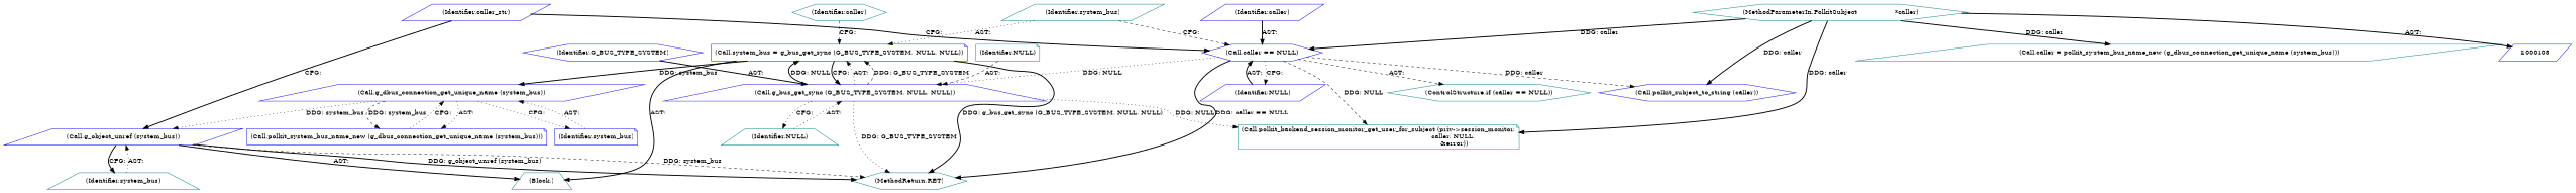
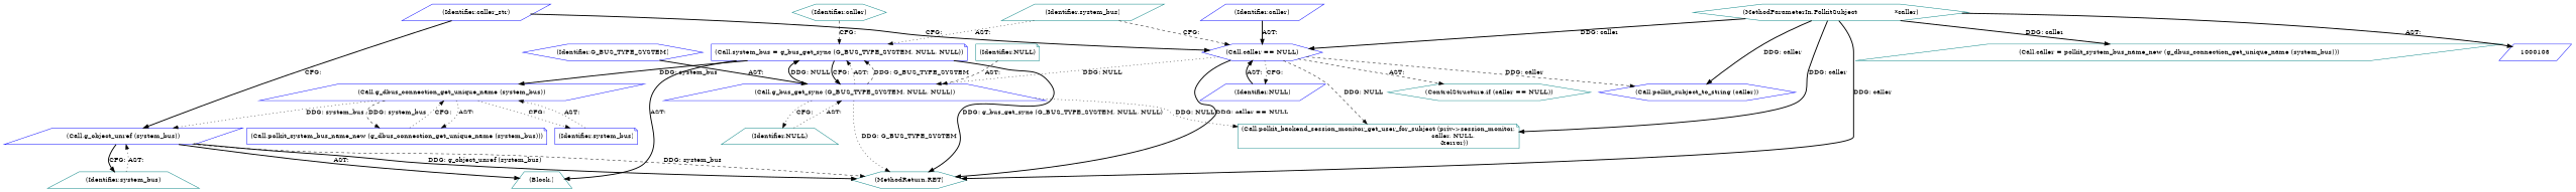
  digraph {
    node [color=blue shape=parallelogram]
    edge [style=bold]
    n1 [label="(Call,g_object_unref (system_bus))"]
    n2 [color=teal label="(Identifier,system_bus)" shape=trapezium]
    n3 [color=teal label="(MethodReturn,RET)" shape=hexagon]
    n4 [color=teal label="(Block,)" shape=trapezium]
    n5 [label="(Call,g_dbus_connection_get_unique_name (system_bus))"]
    n6 [label="(Call,polkit_system_bus_name_new (g_dbus_connection_get_unique_name (system_bus)))" shape=note]
    n7 [label="(Identifier,system_bus)" shape=note]
    n8 [label="(Call,system_bus = g_bus_get_sync (G_BUS_TYPE_SYSTEM, NULL, NULL))" shape=note]
    n9 [label="(Call,g_bus_get_sync (G_BUS_TYPE_SYSTEM, NULL, NULL))" shape=trapezium]
    n10 [color=teal label="(Identifier,NULL)" shape=trapezium]
    n11 [color=teal label="(Call,polkit_backend_session_monitor_get_user_for_subject (priv->session_monitor,\n                                                                        caller, NULL,\n                                                                         &error))" shape=note]
    n12 [label="(Call,caller == NULL)" shape=hexagon]
    n13 [color=teal label="(ControlStructure,if (caller == NULL))" shape=hexagon]
    n14 [label="(Call,polkit_subject_to_string (caller))" shape=hexagon]
    n15 [label="(Identifier,NULL)"]
    n16 [color=teal label="(MethodParameterIn,PolkitSubject                  *caller)" shape=hexagon]
    n17 [color=teal label="(Call,caller = polkit_system_bus_name_new (g_dbus_connection_get_unique_name (system_bus)))"]
    1000103
    n19 [color=teal label="(Identifier,system_bus)"]
    n20 [label="(Identifier,caller)"]
    n21 [color=teal label="(Identifier,NULL)" shape=note]
    n22 [color=teal label="(Identifier,caller)" shape=hexagon]
    n23 [label="(Identifier,G_BUS_TYPE_SYSTEM)" shape=hexagon]
    n24 [label="(Identifier,caller_str)"]
    n1 -> n2 [label="CFG: "]
    n1 -> n3 [label="DDG: g_object_unref (system_bus)"]
    n1 -> n3 [label="DDG: system_bus" style=dashed]
    n1 -> n4 [label="AST: "]
    n2 -> n1 [label="AST: " style=dotted]
    n5 -> n1 [label="DDG: system_bus" style=dotted]
    n5 -> n6 [label="AST: " style=dotted]
    n5 -> n6 [label="DDG: system_bus" style=dashed]
    n5 -> n7 [label="CFG: " style=dotted]
    n6 -> n5 [label="CFG: " style=dotted]
    n7 -> n5 [label="AST: " style=dotted]
    n8 -> n3 [label="DDG: g_bus_get_sync (G_BUS_TYPE_SYSTEM, NULL, NULL)"]
    n8 -> n4 [label="AST: "]
    n8 -> n5 [label="DDG: system_bus"]
    n8 -> n9 [label="CFG: "]
    n9 -> n3 [label="DDG: G_BUS_TYPE_SYSTEM" style=dotted]
    n9 -> n8 [label="AST: " style=dotted]
    n9 -> n8 [label="DDG: G_BUS_TYPE_SYSTEM" style=dashed]
    n9 -> n8 [label="DDG: NULL"]
    n9 -> n10 [label="CFG: " style=dotted]
    n9 -> n11 [label="DDG: NULL" style=dotted]
    n10 -> n9 [label="AST: " style=dotted]
    n12 -> n3 [label="DDG: caller == NULL"]
    n12 -> n9 [label="DDG: NULL" style=dotted]
    n12 -> n11 [label="DDG: NULL" style=dashed]
    n12 -> n13 [label="AST: " style=dashed]
    n12 -> n14 [label="DDG: caller" style=dashed]
    n12 -> n15 [label="CFG: " style=dotted]
    n15 -> n12 [label="AST: "]
+   n16 -> n3 [label="DDG: caller"]
    n16 -> n11 [label="DDG: caller"]
    n16 -> n12 [label="DDG: caller"]
    n16 -> n14 [label="DDG: caller"]
    n16 -> n17 [label="DDG: caller"]
    n16 -> 1000103 [label="AST: "]
    n19 -> n8 [label="AST: " style=dotted]
    n19 -> n12 [label="CFG: " style=dashed]
    n20 -> n12 [label="AST: "]
    n21 -> n9 [label="AST: " style=dashed]
    n22 -> n8 [label="CFG: " style=dashed]
    n23 -> n9 [label="AST: "]
    n24 -> n1 [label="CFG: "]
    n24 -> n12 [label="CFG: "]
  }
